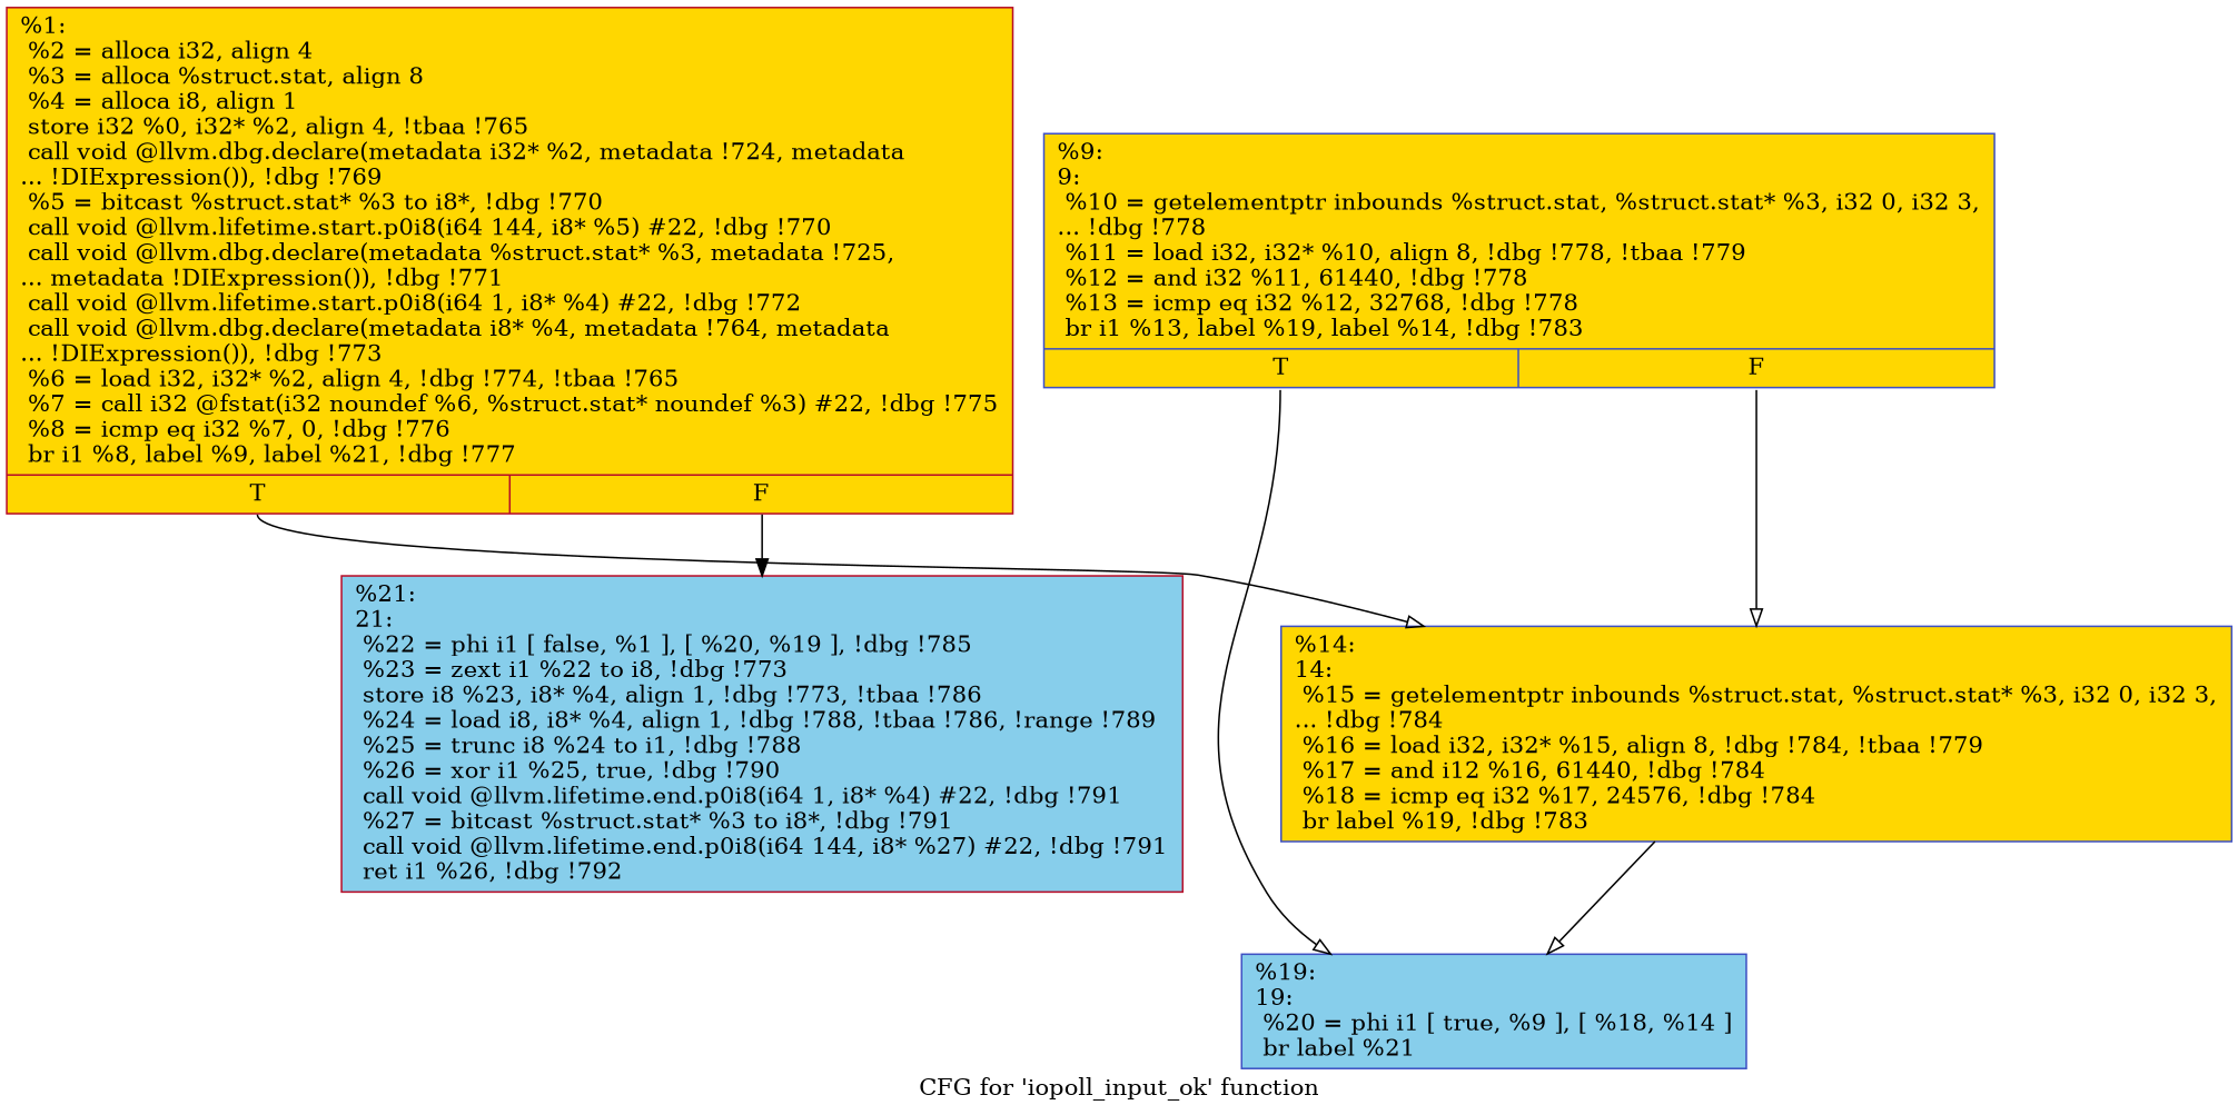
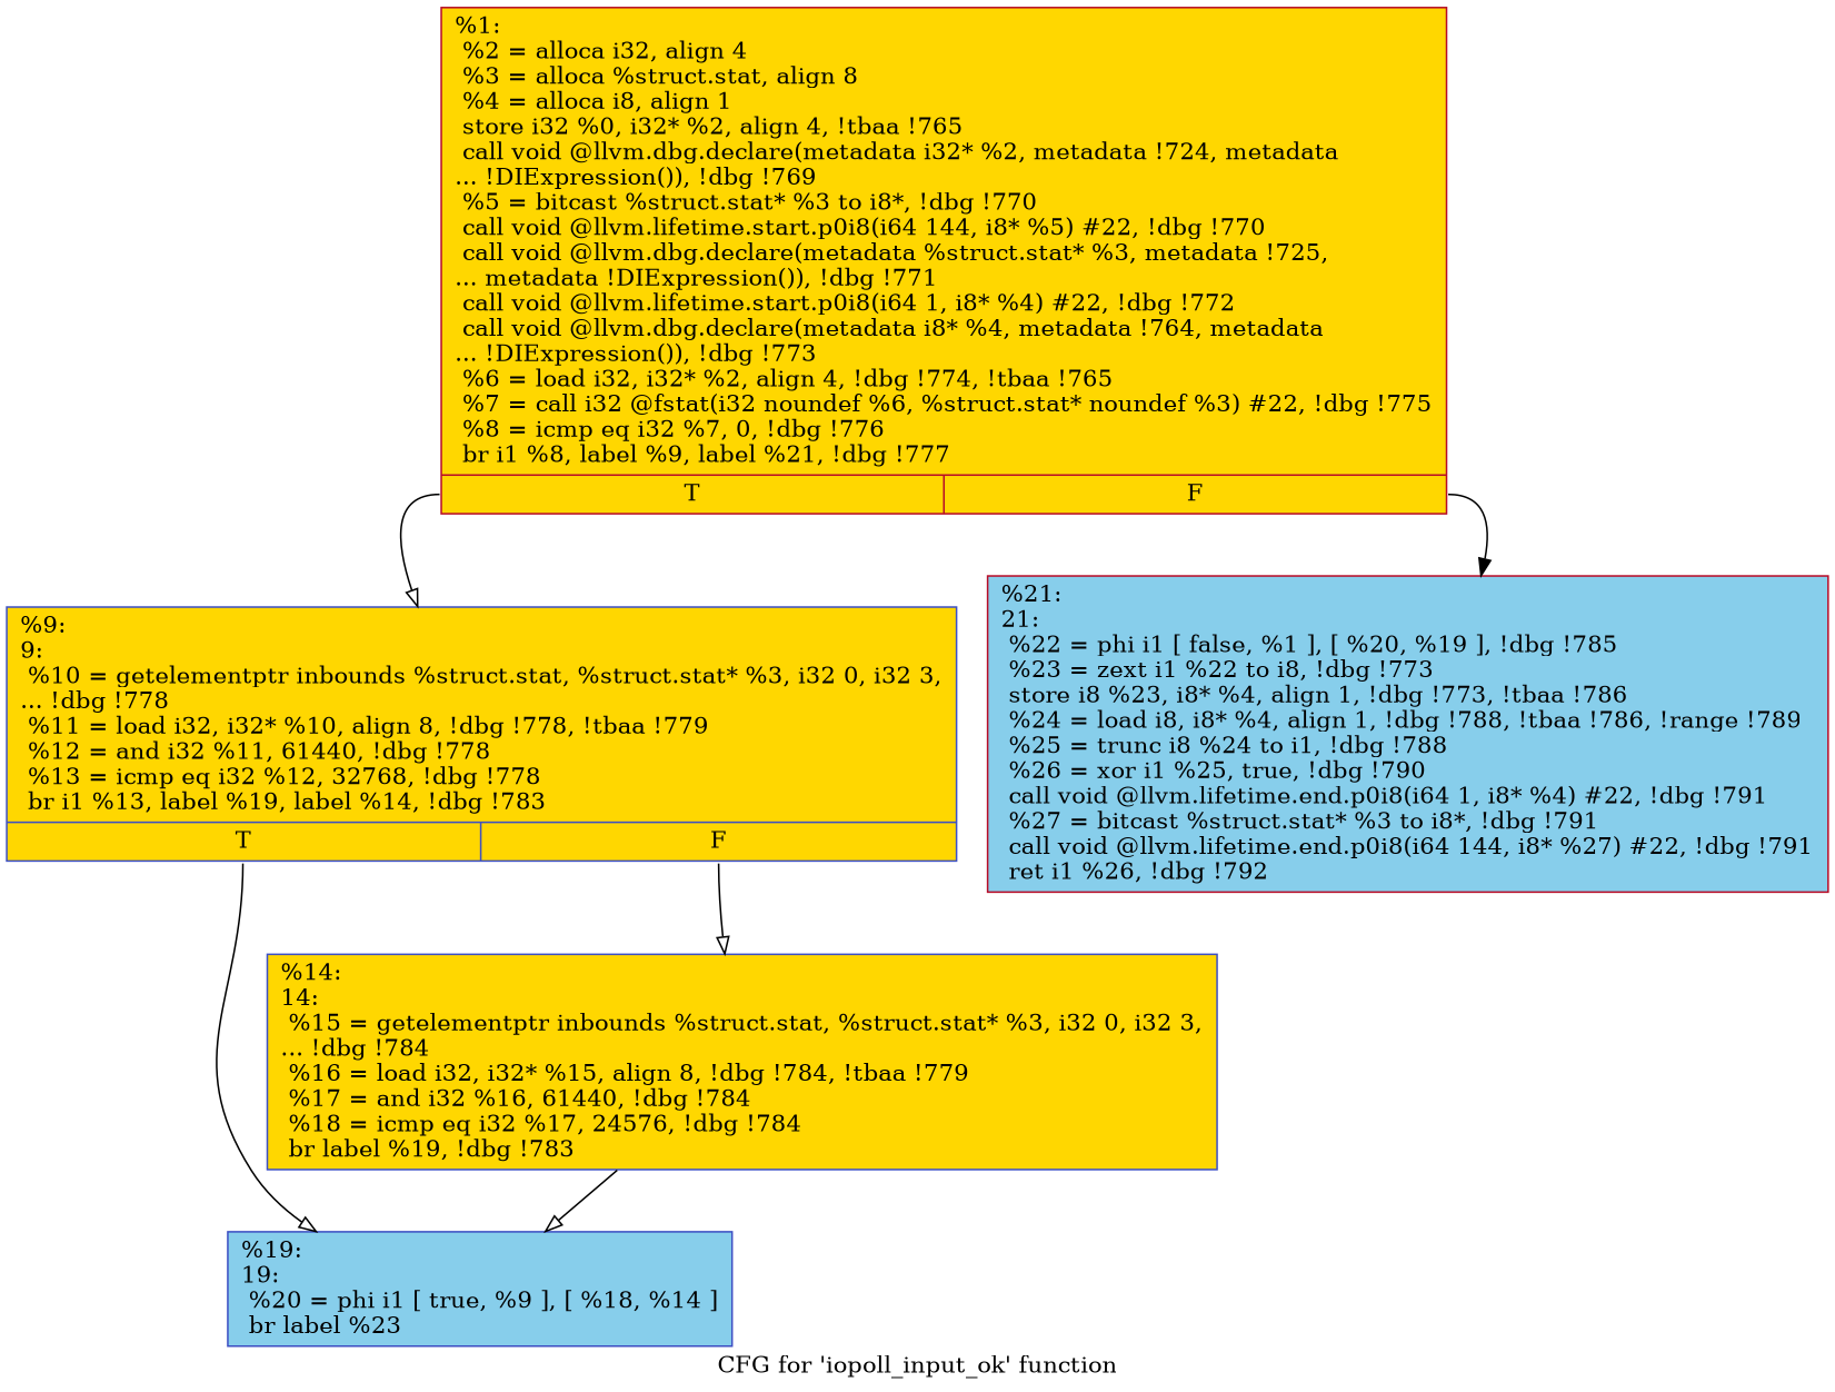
  digraph {
    label="CFG for 'iopoll_input_ok' function"
    node [color="#3d50c3ff" fillcolor=gold shape=record style=filled]
    edge [arrowhead=onormal tailport=s0]
    n1 [color="#b70d28ff" label="{%1:\l  %2 = alloca i32, align 4\l  %3 = alloca %struct.stat, align 8\l  %4 = alloca i8, align 1\l  store i32 %0, i32* %2, align 4, !tbaa !765\l  call void @llvm.dbg.declare(metadata i32* %2, metadata !724, metadata\l... !DIExpression()), !dbg !769\l  %5 = bitcast %struct.stat* %3 to i8*, !dbg !770\l  call void @llvm.lifetime.start.p0i8(i64 144, i8* %5) #22, !dbg !770\l  call void @llvm.dbg.declare(metadata %struct.stat* %3, metadata !725,\l... metadata !DIExpression()), !dbg !771\l  call void @llvm.lifetime.start.p0i8(i64 1, i8* %4) #22, !dbg !772\l  call void @llvm.dbg.declare(metadata i8* %4, metadata !764, metadata\l... !DIExpression()), !dbg !773\l  %6 = load i32, i32* %2, align 4, !dbg !774, !tbaa !765\l  %7 = call i32 @fstat(i32 noundef %6, %struct.stat* noundef %3) #22, !dbg !775\l  %8 = icmp eq i32 %7, 0, !dbg !776\l  br i1 %8, label %9, label %21, !dbg !777\l|{<s0>T|<s1>F}}"]
    n2 [label="{%9:\l9:                                                \l  %10 = getelementptr inbounds %struct.stat, %struct.stat* %3, i32 0, i32 3,\l... !dbg !778\l  %11 = load i32, i32* %10, align 8, !dbg !778, !tbaa !779\l  %12 = and i32 %11, 61440, !dbg !778\l  %13 = icmp eq i32 %12, 32768, !dbg !778\l  br i1 %13, label %19, label %14, !dbg !783\l|{<s0>T|<s1>F}}"]
    n3 [color="#b70d28ff" fillcolor=skyblue label="{%21:\l21:                                               \l  %22 = phi i1 [ false, %1 ], [ %20, %19 ], !dbg !785\l  %23 = zext i1 %22 to i8, !dbg !773\l  store i8 %23, i8* %4, align 1, !dbg !773, !tbaa !786\l  %24 = load i8, i8* %4, align 1, !dbg !788, !tbaa !786, !range !789\l  %25 = trunc i8 %24 to i1, !dbg !788\l  %26 = xor i1 %25, true, !dbg !790\l  call void @llvm.lifetime.end.p0i8(i64 1, i8* %4) #22, !dbg !791\l  %27 = bitcast %struct.stat* %3 to i8*, !dbg !791\l  call void @llvm.lifetime.end.p0i8(i64 144, i8* %27) #22, !dbg !791\l  ret i1 %26, !dbg !792\l}"]
-   n4 [fillcolor=skyblue label="{%19:\l19:                                               \l  %20 = phi i1 [ true, %9 ], [ %18, %14 ]\l  br label %21\l}"]
-   n5 [label="{%14:\l14:                                               \l  %15 = getelementptr inbounds %struct.stat, %struct.stat* %3, i32 0, i32 3,\l... !dbg !784\l  %16 = load i32, i32* %15, align 8, !dbg !784, !tbaa !779\l  %17 = and i12 %16, 61440, !dbg !784\l  %18 = icmp eq i32 %17, 24576, !dbg !784\l  br label %19, !dbg !783\l}"]
-   n1 -> n5
+   n4 [fillcolor=skyblue label="{%19:\l19:                                               \l  %20 = phi i1 [ true, %9 ], [ %18, %14 ]\l  br label %23\l}"]
+   n5 [label="{%14:\l14:                                               \l  %15 = getelementptr inbounds %struct.stat, %struct.stat* %3, i32 0, i32 3,\l... !dbg !784\l  %16 = load i32, i32* %15, align 8, !dbg !784, !tbaa !779\l  %17 = and i32 %16, 61440, !dbg !784\l  %18 = icmp eq i32 %17, 24576, !dbg !784\l  br label %19, !dbg !783\l}"]
+   n1 -> n2
    n1 -> n3 [arrowhead=normal tailport=s1]
    n2 -> n4
    n2 -> n5 [tailport=s1]
    n5 -> n4 [tailport=""]
  }
